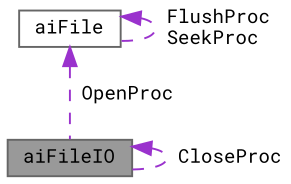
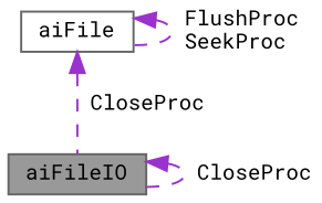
  digraph {
    fontname="Roboto Mono"
    node [color=gray40 fontname="Roboto Mono" fontsize=10 shape=box style=filled]
    edge [color=darkorchid3 dir=back fontname="Roboto Mono" fontsize=10 labelfontname=Helvetica labelfontsize=10 style=dashed]
    n1 [fillcolor=grey60 fontcolor=black height=0.2 label=aiFileIO width=0.4]
    n2 [fillcolor=white height=0.2 label=aiFile width=0.4]
    n1 -> n1 [label=" CloseProc"]
-   n2 -> n1 [label=" OpenProc"]
+   n2 -> n1 [label=" CloseProc"]
    n2 -> n2 [label=" FlushProc\nSeekProc"]
  }
